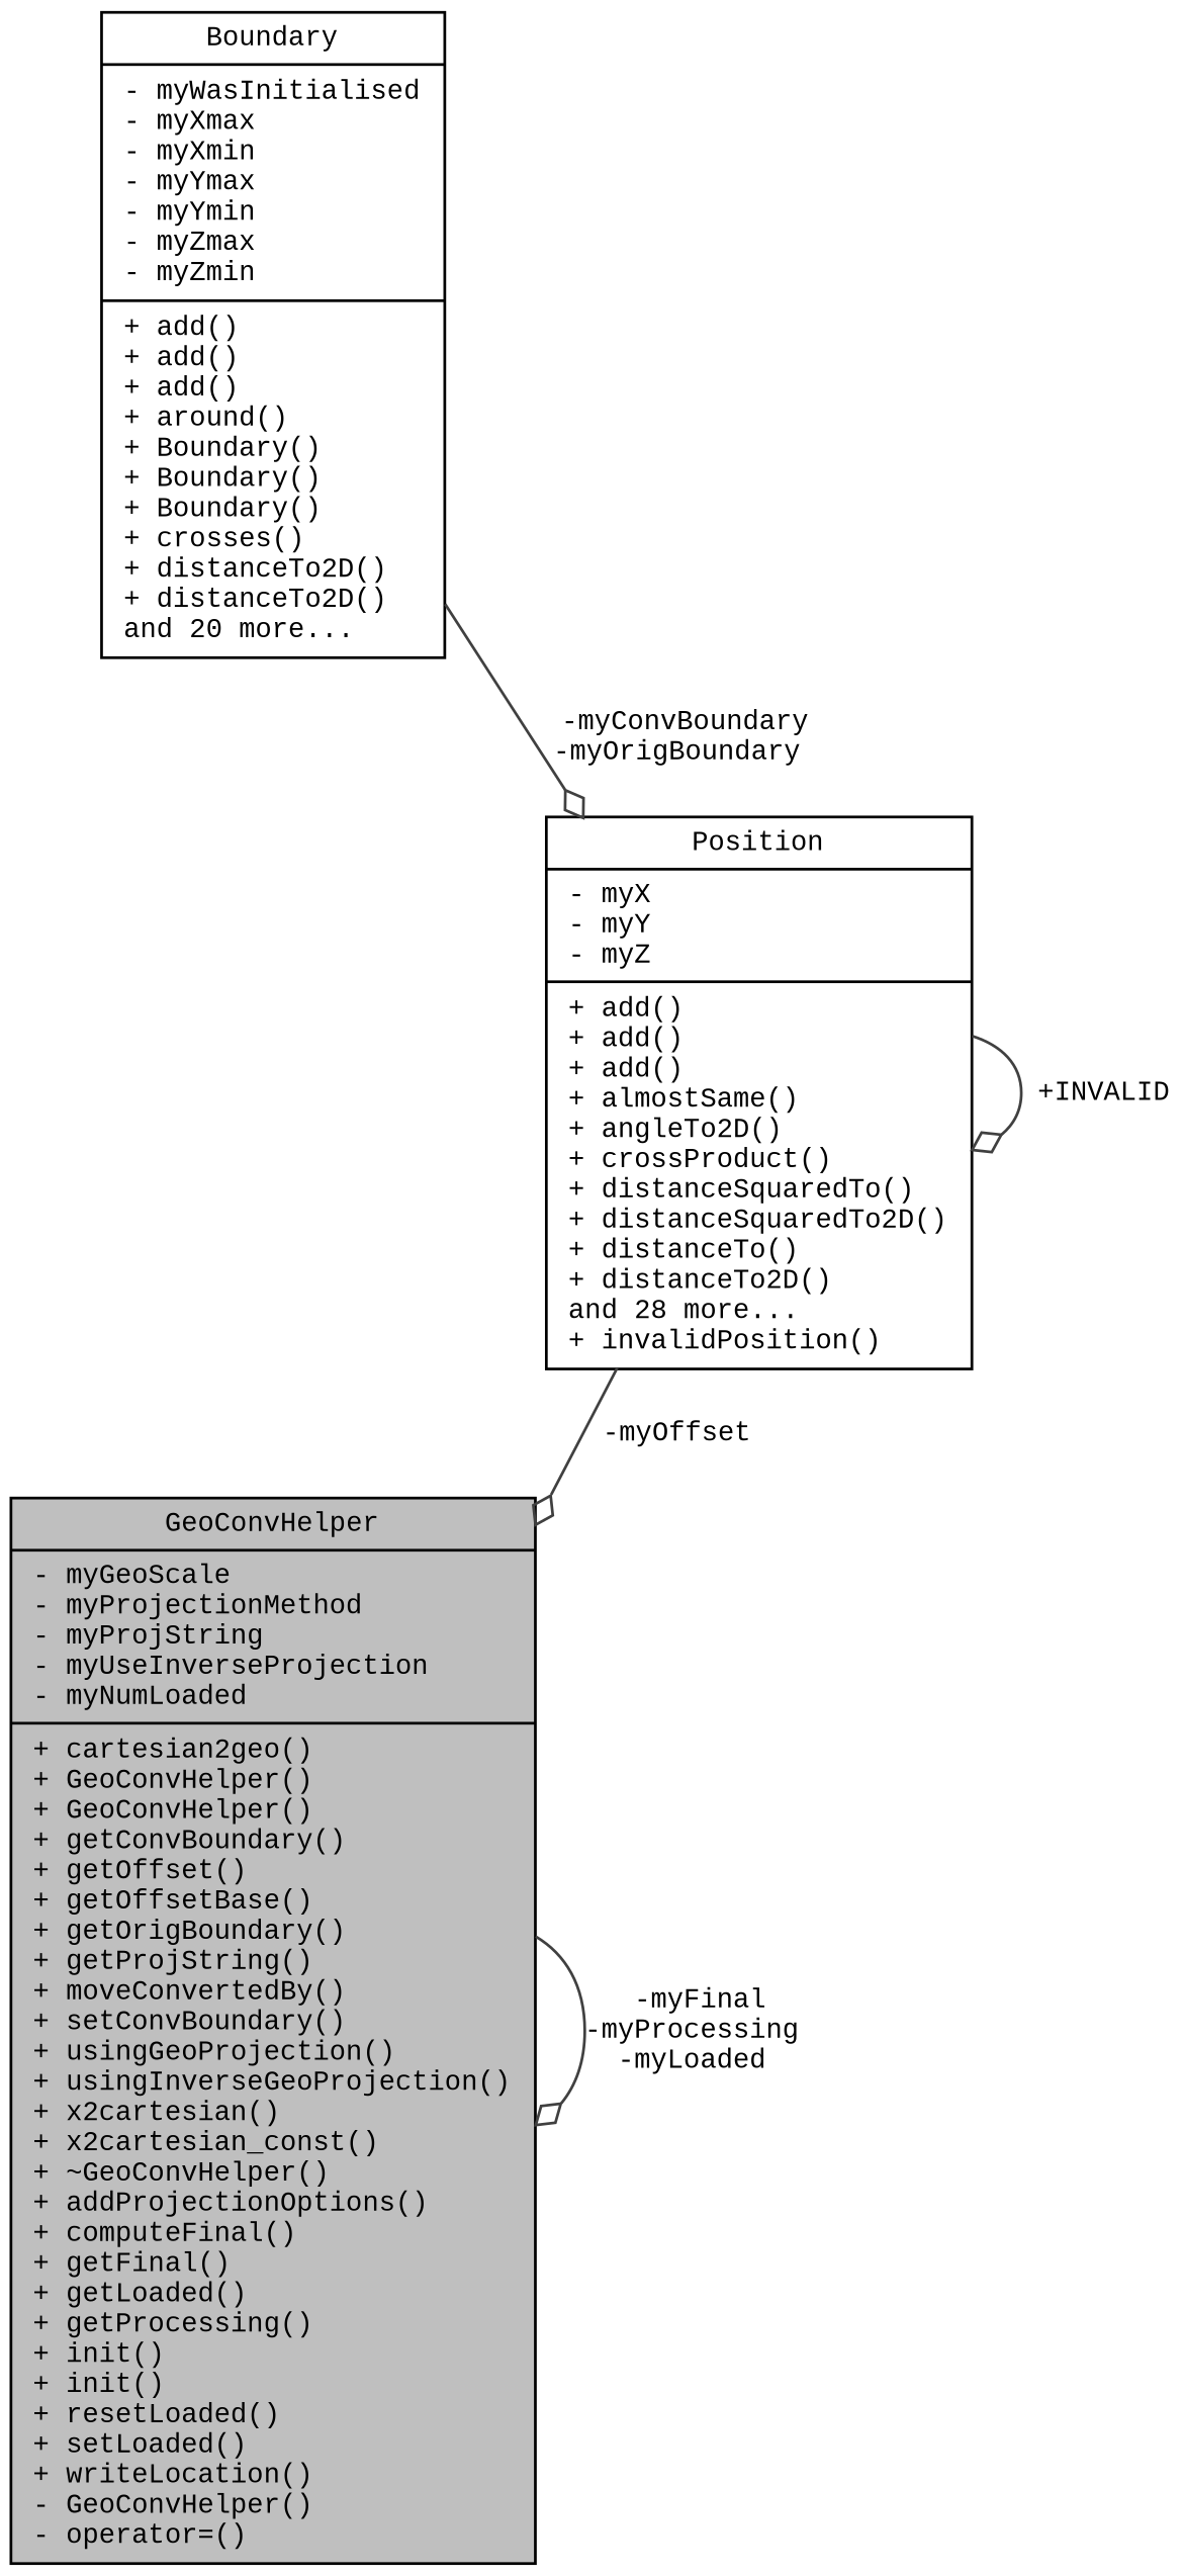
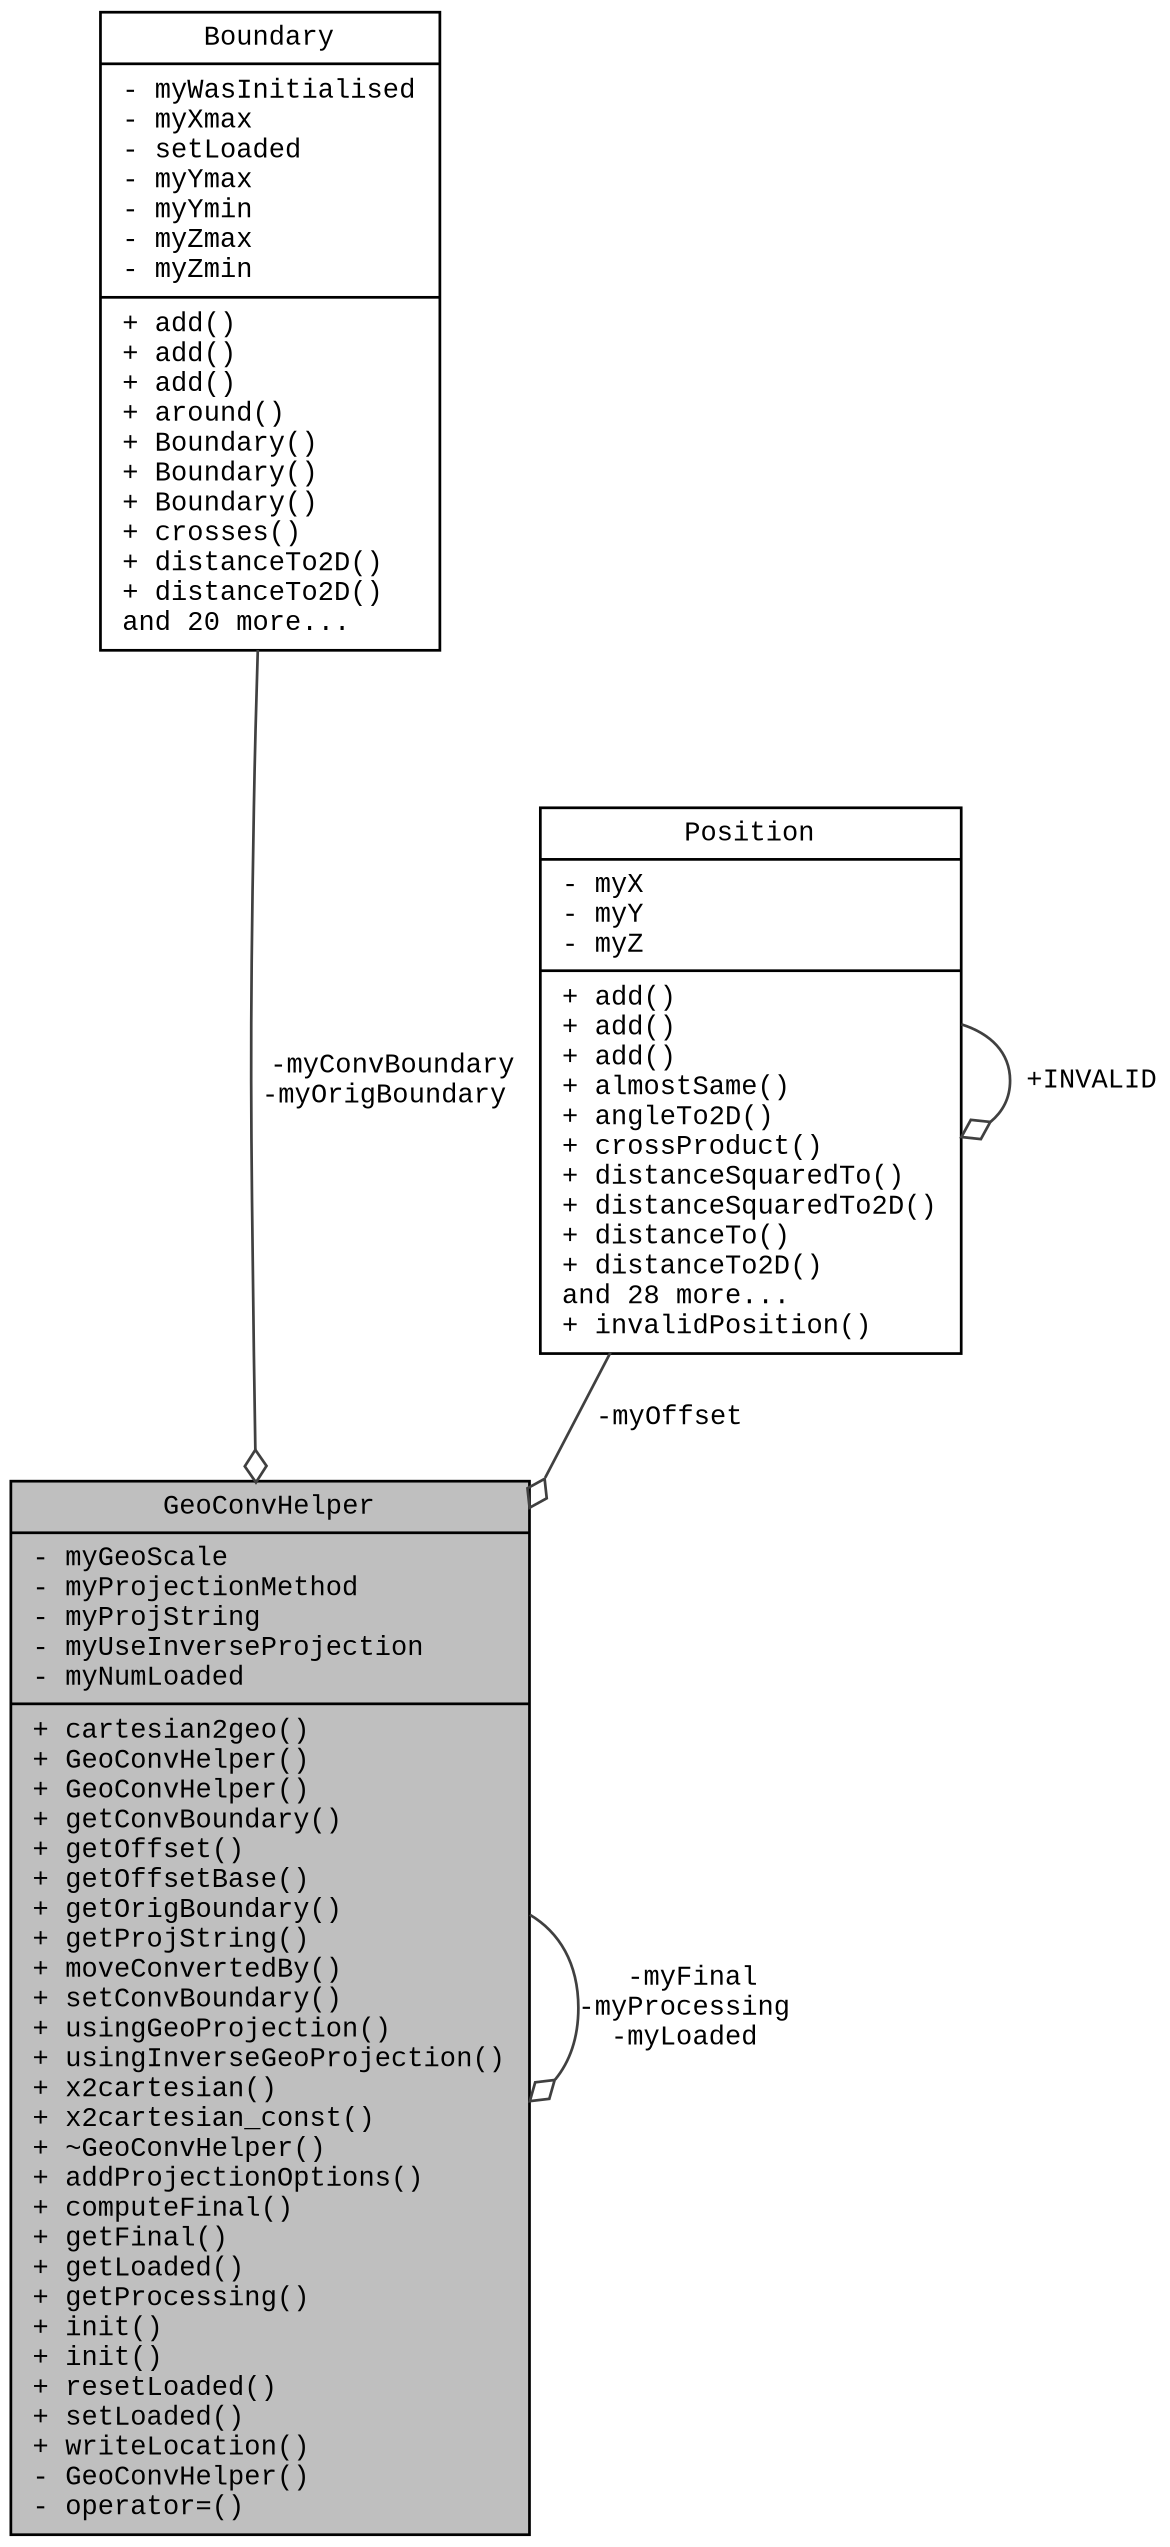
  digraph {
    fontname="Liberation Mono"
    node [color=black fillcolor=white fontname="Liberation Mono" fontsize=10 shape=record style=filled]
    edge [arrowhead=odiamond color=grey25 fontname="Liberation Mono" fontsize=10 labelfontname=Helvetica labelfontsize=10 style=solid]
    n1 [fillcolor=grey75 fontcolor=black height=0.2 label="{GeoConvHelper\n|- myGeoScale\l- myProjectionMethod\l- myProjString\l- myUseInverseProjection\l- myNumLoaded\l|+ cartesian2geo()\l+ GeoConvHelper()\l+ GeoConvHelper()\l+ getConvBoundary()\l+ getOffset()\l+ getOffsetBase()\l+ getOrigBoundary()\l+ getProjString()\l+ moveConvertedBy()\l+ setConvBoundary()\l+ usingGeoProjection()\l+ usingInverseGeoProjection()\l+ x2cartesian()\l+ x2cartesian_const()\l+ ~GeoConvHelper()\l+ addProjectionOptions()\l+ computeFinal()\l+ getFinal()\l+ getLoaded()\l+ getProcessing()\l+ init()\l+ init()\l+ resetLoaded()\l+ setLoaded()\l+ writeLocation()\l- GeoConvHelper()\l- operator=()\l}" width=0.4]
-   n2 [height=0.2 label="{Boundary\n|- myWasInitialised\l- myXmax\l- myXmin\l- myYmax\l- myYmin\l- myZmax\l- myZmin\l|+ add()\l+ add()\l+ add()\l+ around()\l+ Boundary()\l+ Boundary()\l+ Boundary()\l+ crosses()\l+ distanceTo2D()\l+ distanceTo2D()\land 20 more...\l}" width=0.4]
+   n2 [height=0.2 label="{Boundary\n|- myWasInitialised\l- myXmax\l- setLoaded\l- myYmax\l- myYmin\l- myZmax\l- myZmin\l|+ add()\l+ add()\l+ add()\l+ around()\l+ Boundary()\l+ Boundary()\l+ Boundary()\l+ crosses()\l+ distanceTo2D()\l+ distanceTo2D()\land 20 more...\l}" width=0.4]
    n3 [height=0.2 label="{Position\n|- myX\l- myY\l- myZ\l|+ add()\l+ add()\l+ add()\l+ almostSame()\l+ angleTo2D()\l+ crossProduct()\l+ distanceSquaredTo()\l+ distanceSquaredTo2D()\l+ distanceTo()\l+ distanceTo2D()\land 28 more...\l+ invalidPosition()\l}" width=0.4]
    n1 -> n1 [label=" -myFinal\n-myProcessing\n-myLoaded"]
-   n2 -> n3 [label=" -myConvBoundary\n-myOrigBoundary"]
+   n2 -> n1 [label=" -myConvBoundary\n-myOrigBoundary"]
    n3 -> n1 [label=" -myOffset"]
    n3 -> n3 [label=" +INVALID"]
  }
